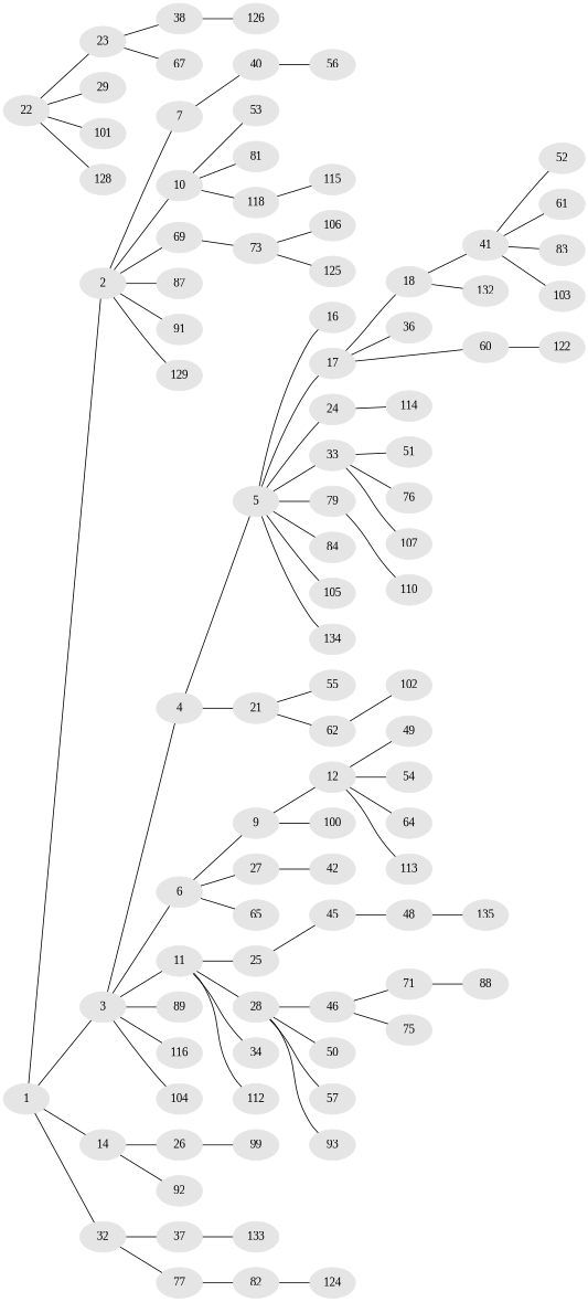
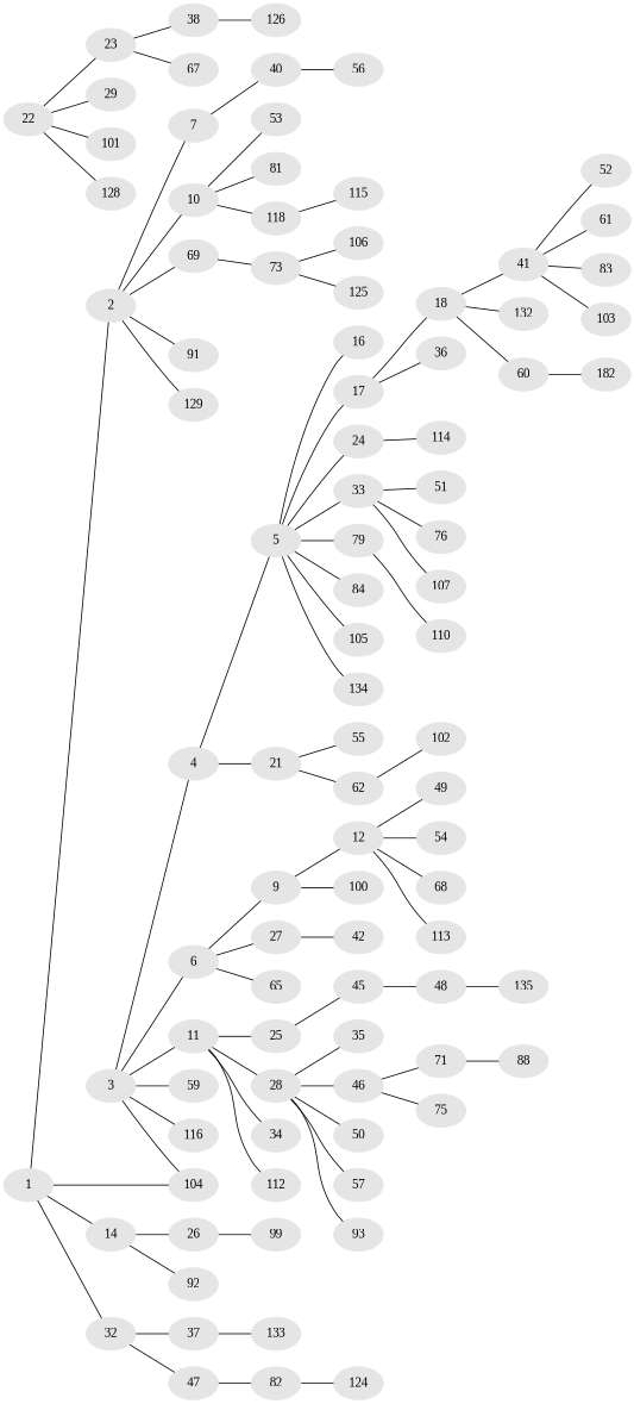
  graph {
    fontname="Liberation Serif"
    rankdir=LR
    node [color=gray90 fontname="Liberation Serif" style=filled]
    edge [fontname="Liberation Serif"]
    2 [super="+109"]
    7 [super="+15"]
    10 [super="+20"]
    69
-   87
    91
    129
    1
    3 [super="+96"]
    14
    32 [super="+80"]
    4
    6 [super="+13"]
    11 [super="+43"]
-   59 [super="+117" label=89]
+   59 [super="+117"]
    104
    116
    26 [super="+39"]
    92 [super="+98"]
    37 [super="+85"]
-   47 [super="+66" label=77]
+   47 [super="+66"]
    40
    53 [super="+120"]
    81
    118
    n26 [label=73 super="+90"]
    5 [super="+8"]
    21
    9 [super="+77"]
    27 [super="+95"]
    65
    25 [super="+88"]
    28 [super="+30"]
    34
    112
    16
    17 [super="+70"]
    24 [super="+78"]
    33 [super="+58"]
    79
    84
    105
    134
    55 [super="+108"]
    62 [super="+121"]
    18 [super="+31"]
    36
    114
    51
    76
    107
    110
    12 [super="+19"]
    100
    42
    56 [super="+94"]
    49
    54
-   64 [super="+74"]
+   64 [super="+74" label=68]
    113
    22 [super="+44"]
    23 [super="+68"]
    29
    101 [super="+115"]
    128
    n66 [label=115]
    45
+   35
    46
    50
    57 [super="+86"]
    93
    99
    41 [super="+63"]
    60 [super="+97"]
    132
    52
    61
    83 [super="+130"]
    103
-   122
+   122 [label=182]
    102
    38 [super="+133"]
    67
    126 [super="+131"]
    48 [super="+73"]
    71
    75
    n89 [label=133]
    82 [super="+111"]
    135
    n92 [label=88]
    124
    106 [super="+127"]
    125
    2 -- 7
    2 -- 10
    2 -- 69
-   2 -- 87
    2 -- 91
    2 -- 129
    7 -- 40
    10 -- 53
    10 -- 81
    10 -- 118
    69 -- n26
    1 -- 2
-   1 -- 3
+   1 -- 104
    1 -- 14
    1 -- 32
    3 -- 4
    3 -- 6
    3 -- 11
    3 -- 59
    3 -- 104
    3 -- 116
    14 -- 26
    14 -- 92
    32 -- 37
    32 -- 47
    4 -- 5
    4 -- 21
    6 -- 9
    6 -- 27
    6 -- 65
    11 -- 25
    11 -- 28
    11 -- 34
    11 -- 112
    26 -- 99
    37 -- n89
    47 -- 82
    40 -- 56
    118 -- n66
    n26 -- 106
    n26 -- 125
    5 -- 16
    5 -- 17
    5 -- 24
    5 -- 33
    5 -- 79
    5 -- 84
    5 -- 105
    5 -- 134
    21 -- 55
    21 -- 62
    9 -- 12
    9 -- 100
    27 -- 42
    25 -- 45
+   28 -- 35
    28 -- 46
    28 -- 50
    28 -- 57
    28 -- 93
    17 -- 18
    17 -- 36
    24 -- 114
    33 -- 51
    33 -- 76
    33 -- 107
    79 -- 110
    62 -- 102
    18 -- 41
-   17 -- 60
+   18 -- 60
    18 -- 132
    12 -- 49
    12 -- 54
    12 -- 64
    12 -- 113
    22 -- 23
    22 -- 29
    22 -- 101
    22 -- 128
    23 -- 38
    23 -- 67
    45 -- 48
    46 -- 71
    46 -- 75
    41 -- 52
    41 -- 61
    41 -- 83
    41 -- 103
    60 -- 122
    38 -- 126
    48 -- 135
    71 -- n92
    82 -- 124
  }
